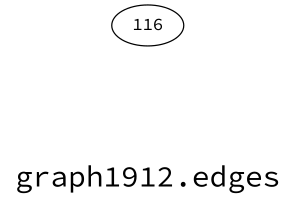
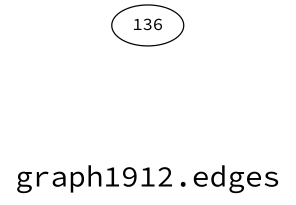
  graph {
    fontsize=24
    label="\ngraph1912.edges\n"
    splines=false
    fontname="Source Code Pro"
-   136 [height=0.3 label=116 shape=ellipse width=0.3 fontname="Source Code Pro"]
+   136 [height=0.3 shape=ellipse width=0.3 fontname="Source Code Pro"]
  }
